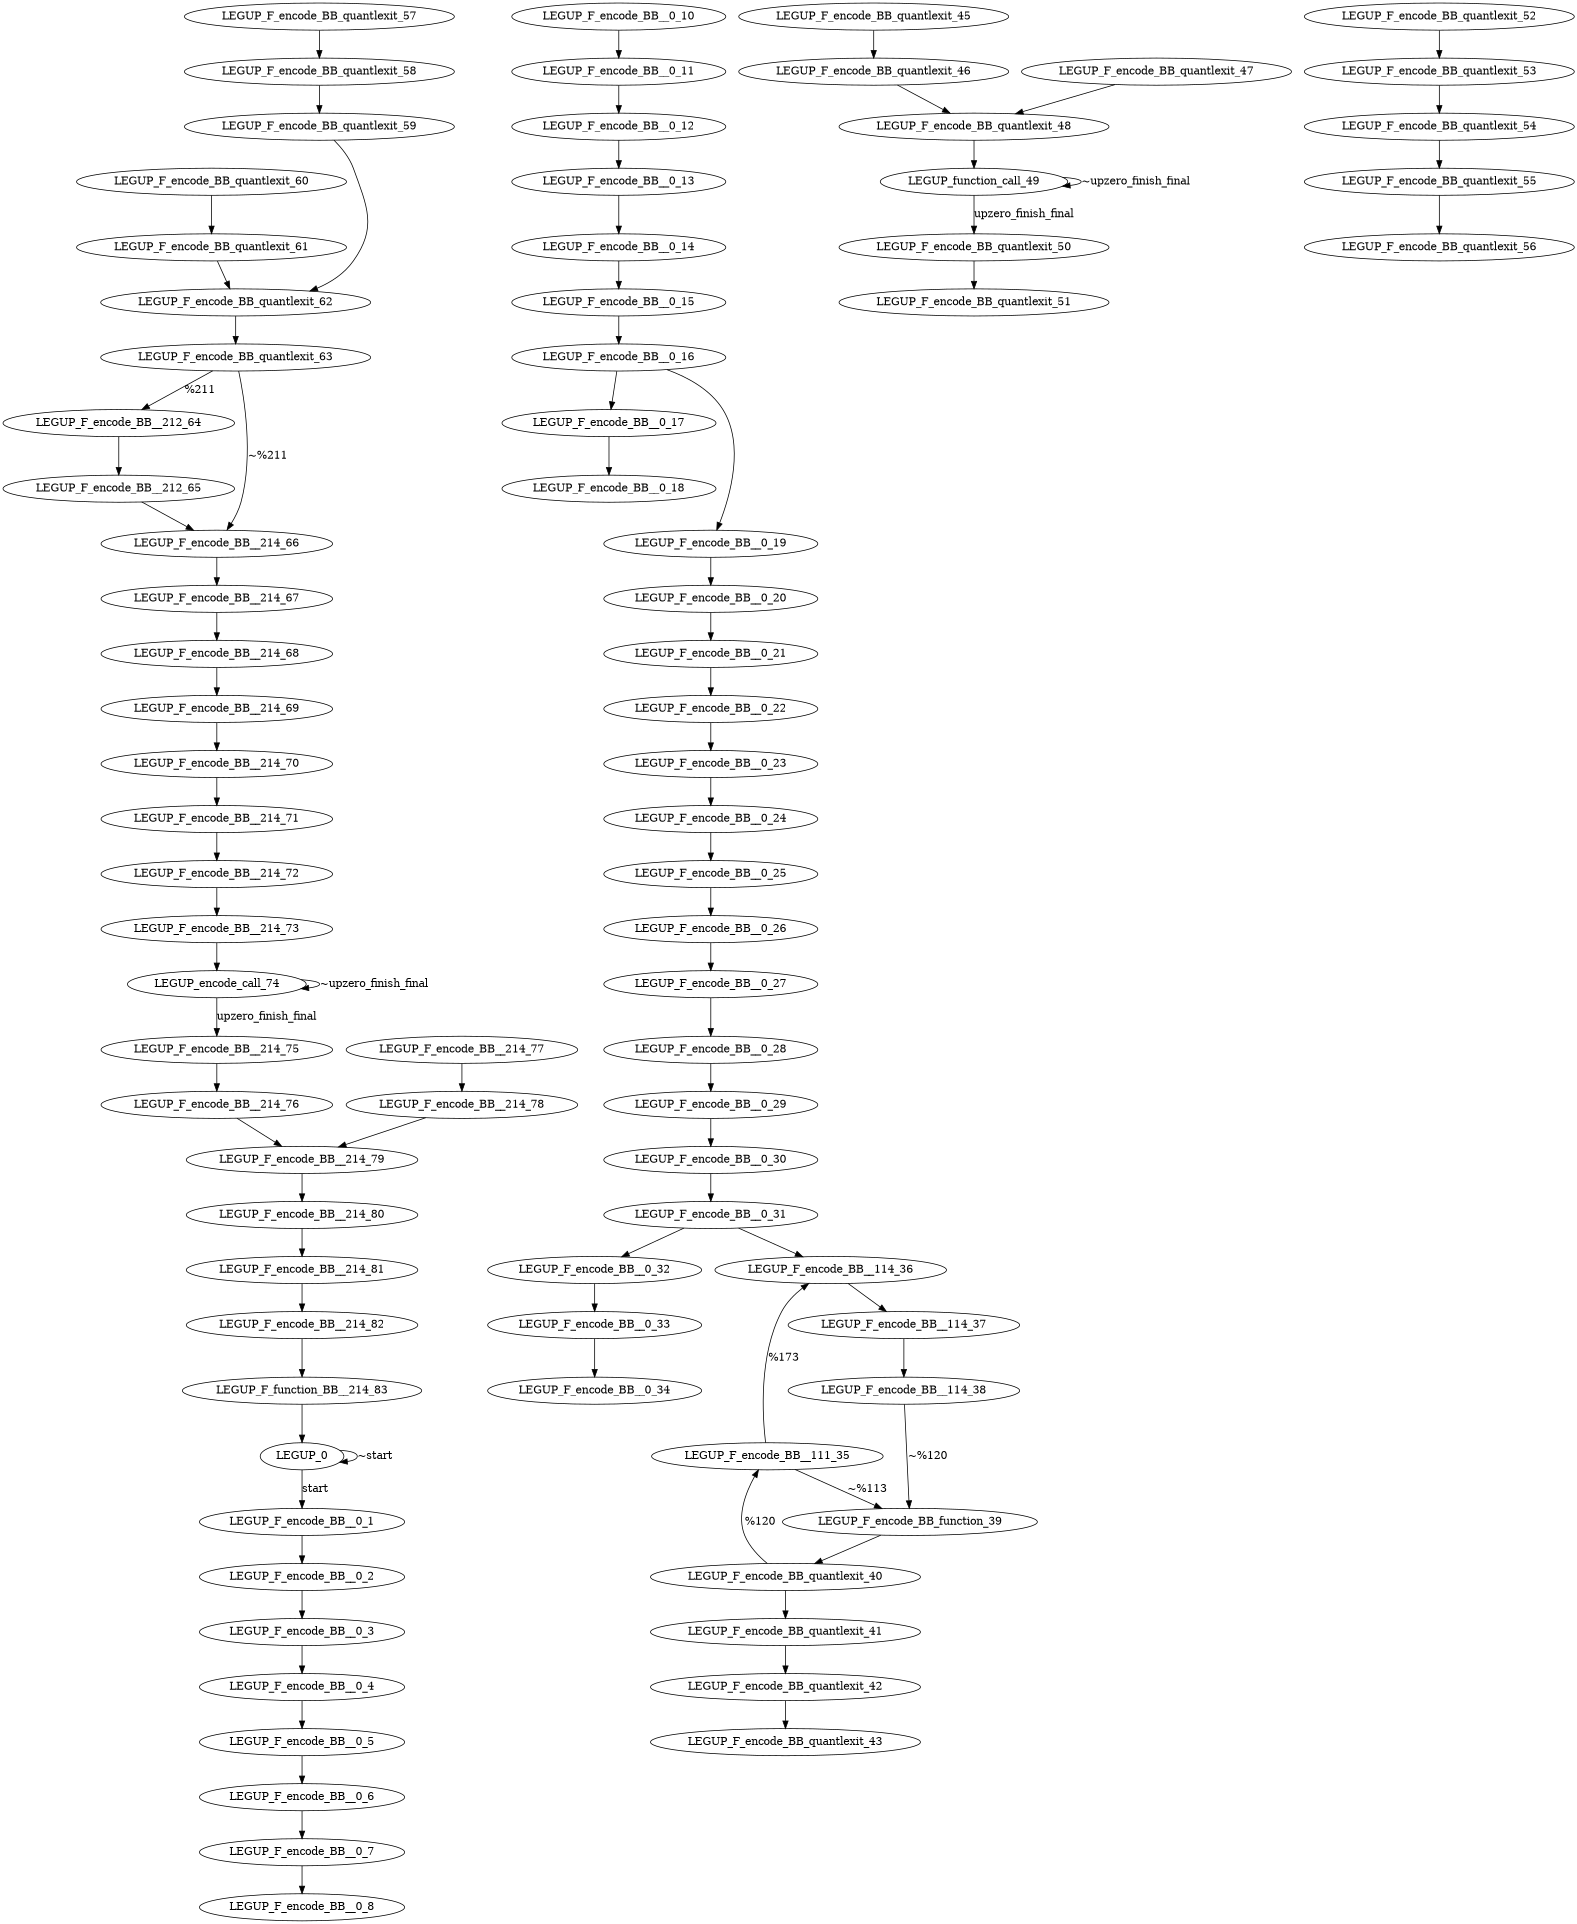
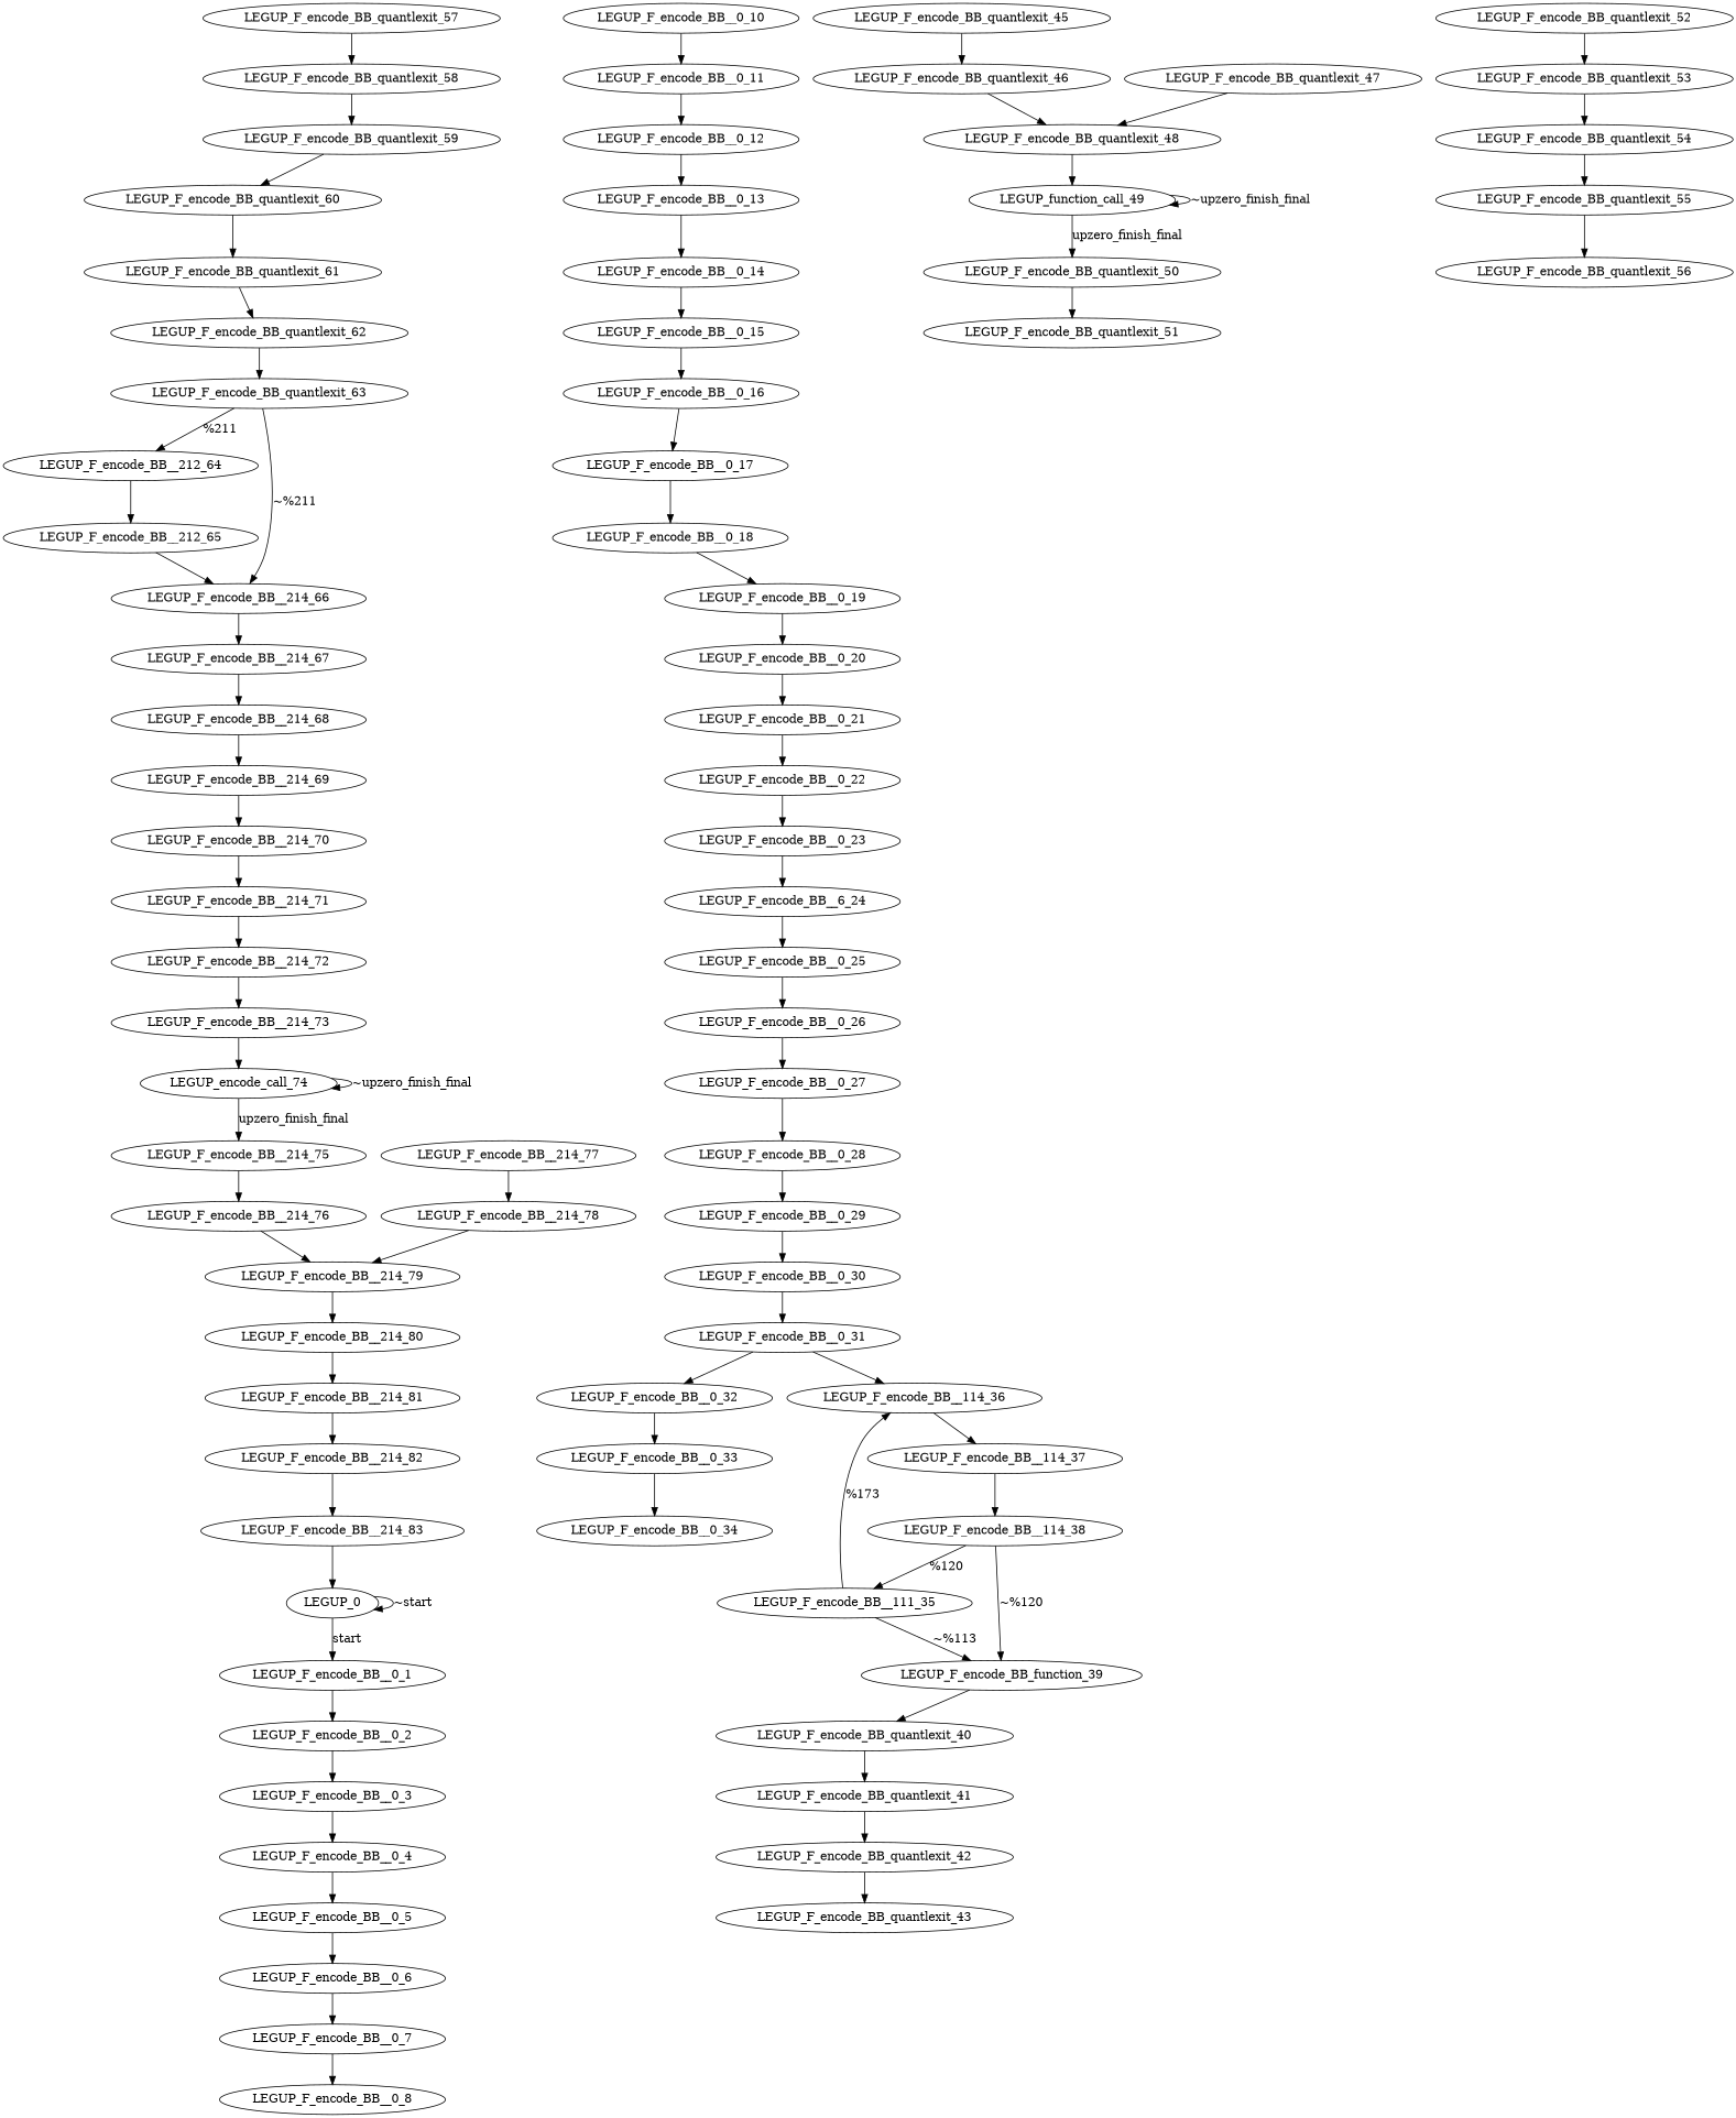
  digraph {
    fontname="DejaVu Serif"
    node [fontname="DejaVu Serif"]
    edge [fontname="DejaVu Serif"]
    n1 [label=LEGUP_F_encode_BB__0_1]
    n2 [label=LEGUP_F_encode_BB__0_2]
    n3 [label=LEGUP_F_encode_BB__0_3]
    n4 [label=LEGUP_0]
    n5 [label=LEGUP_F_encode_BB__0_4]
    n6 [label=LEGUP_F_encode_BB__0_5]
    n7 [label=LEGUP_F_encode_BB__0_6]
    n8 [label=LEGUP_F_encode_BB__0_7]
    n9 [label=LEGUP_F_encode_BB__0_8]
    n10 [label=LEGUP_F_encode_BB__0_10]
    n11 [label=LEGUP_F_encode_BB__0_11]
    n12 [label=LEGUP_F_encode_BB__0_12]
    n13 [label=LEGUP_F_encode_BB__0_13]
    n14 [label=LEGUP_F_encode_BB__0_14]
    n15 [label=LEGUP_F_encode_BB__0_15]
    n16 [label=LEGUP_F_encode_BB__0_16]
    n17 [label=LEGUP_F_encode_BB__0_17]
    n18 [label=LEGUP_F_encode_BB__0_18]
    n19 [label=LEGUP_F_encode_BB__0_19]
    n20 [label=LEGUP_F_encode_BB__0_20]
    n21 [label=LEGUP_F_encode_BB__0_21]
    n22 [label=LEGUP_F_encode_BB__0_22]
    n23 [label=LEGUP_F_encode_BB__0_23]
-   n24 [label=LEGUP_F_encode_BB__0_24]
+   n24 [label=LEGUP_F_encode_BB__6_24]
    n25 [label=LEGUP_F_encode_BB__0_25]
    n26 [label=LEGUP_F_encode_BB__0_26]
    n27 [label=LEGUP_F_encode_BB__0_27]
    n28 [label=LEGUP_F_encode_BB__0_28]
    n29 [label=LEGUP_F_encode_BB__0_29]
    n30 [label=LEGUP_F_encode_BB__0_30]
    n31 [label=LEGUP_F_encode_BB__0_31]
    n32 [label=LEGUP_F_encode_BB__0_32]
    n33 [label=LEGUP_F_encode_BB__114_36]
    n34 [label=LEGUP_F_encode_BB__0_33]
    n35 [label=LEGUP_F_encode_BB__0_34]
    n36 [label=LEGUP_F_encode_BB__114_37]
    n37 [label=LEGUP_F_encode_BB__114_38]
    n38 [label=LEGUP_F_encode_BB__111_35]
    n39 [label=LEGUP_F_encode_BB_function_39]
    n40 [label=LEGUP_F_encode_BB_quantlexit_40]
    n41 [label=LEGUP_F_encode_BB_quantlexit_41]
    n42 [label=LEGUP_F_encode_BB_quantlexit_42]
    n43 [label=LEGUP_F_encode_BB_quantlexit_43]
    n44 [label=LEGUP_F_encode_BB_quantlexit_45]
    n45 [label=LEGUP_F_encode_BB_quantlexit_46]
    n46 [label=LEGUP_F_encode_BB_quantlexit_48]
    n47 [label=LEGUP_F_encode_BB_quantlexit_47]
    n48 [label=LEGUP_function_call_49]
    n49 [label=LEGUP_F_encode_BB_quantlexit_50]
    n50 [label=LEGUP_F_encode_BB_quantlexit_51]
    n51 [label=LEGUP_F_encode_BB_quantlexit_52]
    n52 [label=LEGUP_F_encode_BB_quantlexit_53]
    n53 [label=LEGUP_F_encode_BB_quantlexit_54]
    n54 [label=LEGUP_F_encode_BB_quantlexit_55]
    n55 [label=LEGUP_F_encode_BB_quantlexit_56]
    n56 [label=LEGUP_F_encode_BB_quantlexit_57]
    n57 [label=LEGUP_F_encode_BB_quantlexit_58]
    n58 [label=LEGUP_F_encode_BB_quantlexit_59]
    n59 [label=LEGUP_F_encode_BB_quantlexit_60]
    n60 [label=LEGUP_F_encode_BB_quantlexit_61]
    n61 [label=LEGUP_F_encode_BB_quantlexit_62]
    n62 [label=LEGUP_F_encode_BB_quantlexit_63]
    n63 [label=LEGUP_F_encode_BB__212_64]
    n64 [label=LEGUP_F_encode_BB__214_66]
    n65 [label=LEGUP_F_encode_BB__212_65]
    n66 [label=LEGUP_F_encode_BB__214_67]
    n67 [label=LEGUP_F_encode_BB__214_68]
    n68 [label=LEGUP_F_encode_BB__214_69]
    n69 [label=LEGUP_F_encode_BB__214_70]
    n70 [label=LEGUP_F_encode_BB__214_71]
    n71 [label=LEGUP_F_encode_BB__214_72]
    n72 [label=LEGUP_F_encode_BB__214_73]
    n73 [label=LEGUP_encode_call_74]
    n74 [label=LEGUP_F_encode_BB__214_75]
    n75 [label=LEGUP_F_encode_BB__214_76]
    n76 [label=LEGUP_F_encode_BB__214_79]
    n77 [label=LEGUP_F_encode_BB__214_77]
    n78 [label=LEGUP_F_encode_BB__214_78]
    n79 [label=LEGUP_F_encode_BB__214_80]
    n80 [label=LEGUP_F_encode_BB__214_81]
    n81 [label=LEGUP_F_encode_BB__214_82]
-   n82 [label=LEGUP_F_function_BB__214_83]
+   n82 [label=LEGUP_F_encode_BB__214_83]
    n1 -> n2
    n2 -> n3
    n3 -> n5
    n4 -> n1 [label=start]
    n4 -> n4 [label="~start"]
    n5 -> n6
    n6 -> n7
    n7 -> n8
    n8 -> n9
    n10 -> n11
    n11 -> n12
    n12 -> n13
    n13 -> n14
    n14 -> n15
    n15 -> n16
    n16 -> n17
    n17 -> n18
-   n16 -> n19
+   n18 -> n19
    n19 -> n20
    n20 -> n21
    n21 -> n22
    n22 -> n23
    n23 -> n24
    n24 -> n25
    n25 -> n26
    n26 -> n27
    n27 -> n28
    n28 -> n29
    n29 -> n30
    n30 -> n31
    n31 -> n32
    n31 -> n33
    n32 -> n34
    n33 -> n36
    n34 -> n35
    n36 -> n37
-   n40 -> n38 [label="%120"]
+   n37 -> n38 [label="%120"]
    n37 -> n39 [label="~%120"]
    n38 -> n33 [label="%173"]
    n38 -> n39 [label="~%113"]
    n39 -> n40
    n40 -> n41
    n41 -> n42
    n42 -> n43
    n44 -> n45
    n45 -> n46
    n46 -> n48
    n47 -> n46
    n48 -> n48 [label="~upzero_finish_final"]
    n48 -> n49 [label=upzero_finish_final]
    n49 -> n50
    n51 -> n52
    n52 -> n53
    n53 -> n54
    n54 -> n55
    n56 -> n57
    n57 -> n58
-   n58 -> n61
+   n58 -> n59
    n59 -> n60
    n60 -> n61
    n61 -> n62
    n62 -> n63 [label="%211"]
    n62 -> n64 [label="~%211"]
    n63 -> n65
    n64 -> n66
    n65 -> n64
    n66 -> n67
    n67 -> n68
    n68 -> n69
    n69 -> n70
    n70 -> n71
    n71 -> n72
    n72 -> n73
    n73 -> n73 [label="~upzero_finish_final"]
    n73 -> n74 [label=upzero_finish_final]
    n74 -> n75
    n75 -> n76
    n76 -> n79
    n77 -> n78
    n78 -> n76
    n79 -> n80
    n80 -> n81
    n81 -> n82
    n82 -> n4
  }
